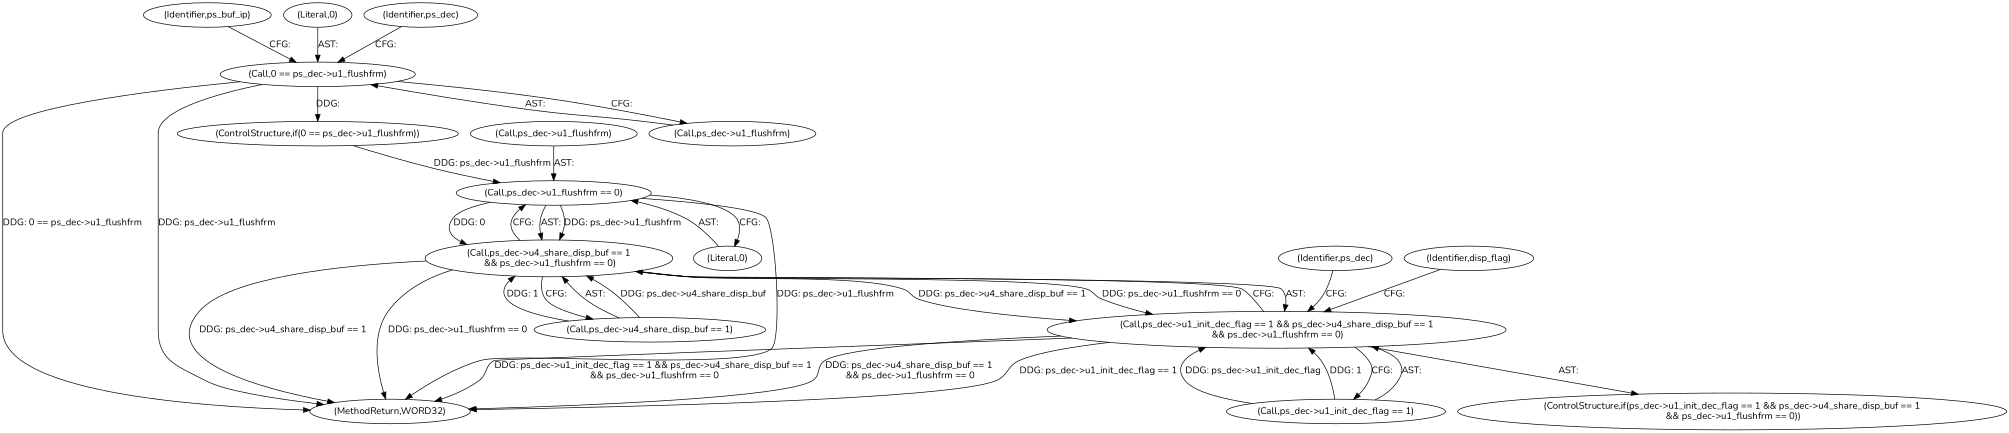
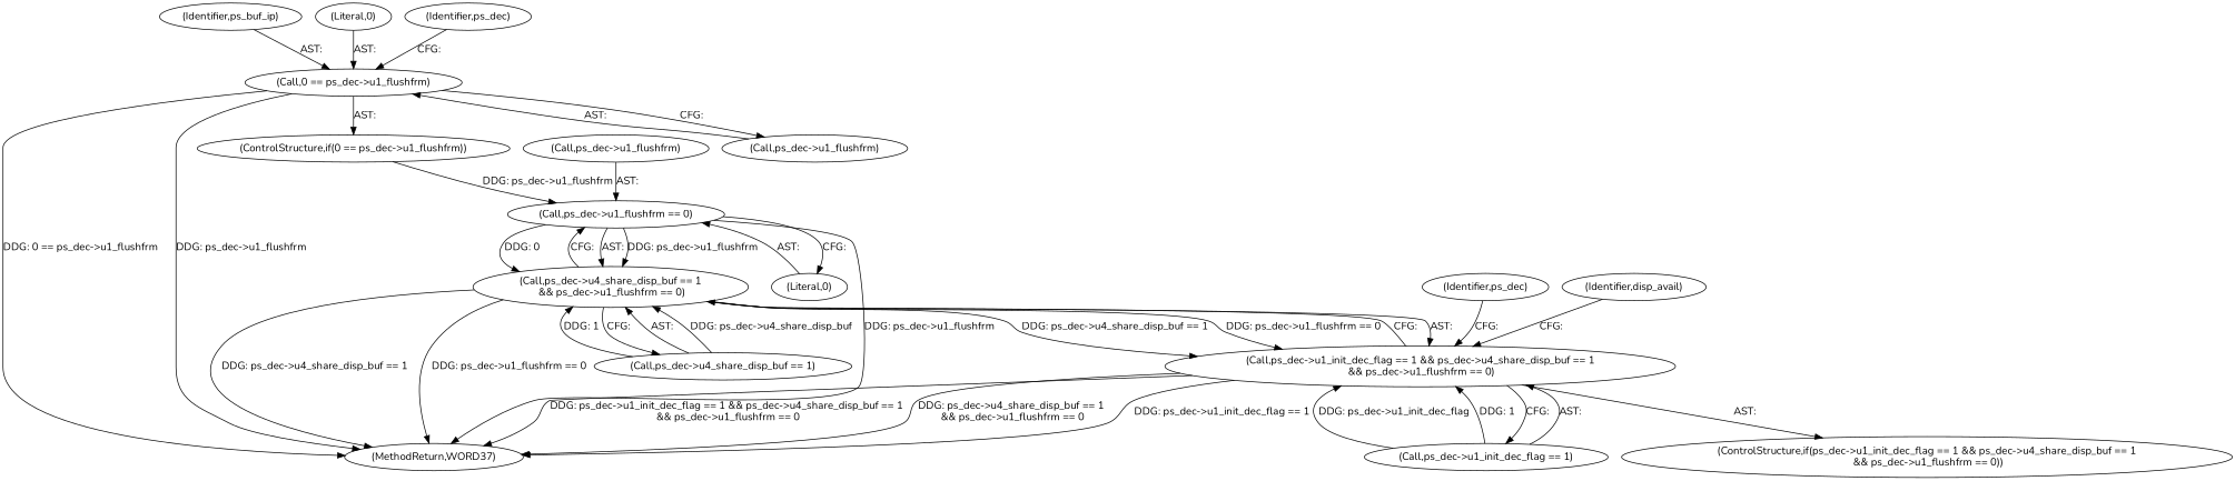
  digraph {
    fontname=Nunito
    node [fontname=Nunito]
    edge [fontname=Nunito]
    n1 [label="(Call,0 == ps_dec->u1_flushfrm)"]
    n2 [label="(ControlStructure,if(0 == ps_dec->u1_flushfrm))"]
    n3 [label="(Call,ps_dec->u1_flushfrm)"]
-   n4 [label="(MethodReturn,WORD32)"]
+   n4 [label="(MethodReturn,WORD37)"]
    n5 [label="(Call,ps_dec->u1_flushfrm == 0)"]
    n6 [label="(Call,ps_dec->u4_share_disp_buf == 1\n && ps_dec->u1_flushfrm == 0)"]
    n7 [label="(Literal,0)"]
    n8 [label="(Call,ps_dec->u1_init_dec_flag == 1 && ps_dec->u4_share_disp_buf == 1\n && ps_dec->u1_flushfrm == 0)"]
    n9 [label="(Call,ps_dec->u4_share_disp_buf == 1)"]
    n10 [label="(Call,ps_dec->u1_init_dec_flag == 1)"]
    n11 [label="(ControlStructure,if(ps_dec->u1_init_dec_flag == 1 && ps_dec->u4_share_disp_buf == 1\n && ps_dec->u1_flushfrm == 0))"]
    n12 [label="(Identifier,ps_buf_ip)"]
    n13 [label="(Call,ps_dec->u1_flushfrm)"]
    n14 [label="(Identifier,ps_dec)"]
    n15 [label="(Literal,0)"]
    n16 [label="(Identifier,ps_dec)"]
-   n17 [label="(Identifier,disp_flag)"]
-   n1 -> n2 [label="DDG: "]
+   n17 [label="(Identifier,disp_avail)"]
+   n1 -> n2 [label="AST: "]
    n1 -> n3 [label="CFG: "]
    n1 -> n4 [label="DDG: 0 == ps_dec->u1_flushfrm"]
    n1 -> n4 [label="DDG: ps_dec->u1_flushfrm"]
    n2 -> n5 [label="DDG: ps_dec->u1_flushfrm"]
    n3 -> n1 [label="AST: "]
    n5 -> n4 [label="DDG: ps_dec->u1_flushfrm"]
    n5 -> n6 [label="AST: "]
    n5 -> n6 [label="DDG: ps_dec->u1_flushfrm"]
    n5 -> n6 [label="DDG: 0"]
    n5 -> n7 [label="CFG: "]
    n6 -> n4 [label="DDG: ps_dec->u4_share_disp_buf == 1"]
    n6 -> n4 [label="DDG: ps_dec->u1_flushfrm == 0"]
    n6 -> n5 [label="CFG: "]
    n6 -> n8 [label="AST: "]
    n6 -> n8 [label="DDG: ps_dec->u4_share_disp_buf == 1"]
    n6 -> n8 [label="DDG: ps_dec->u1_flushfrm == 0"]
    n6 -> n9 [label="CFG: "]
    n7 -> n5 [label="AST: "]
    n8 -> n4 [label="DDG: ps_dec->u1_init_dec_flag == 1"]
    n8 -> n4 [label="DDG: ps_dec->u1_init_dec_flag == 1 && ps_dec->u4_share_disp_buf == 1\n && ps_dec->u1_flushfrm == 0"]
    n8 -> n4 [label="DDG: ps_dec->u4_share_disp_buf == 1\n && ps_dec->u1_flushfrm == 0"]
    n8 -> n6 [label="CFG: "]
    n8 -> n10 [label="CFG: "]
    n8 -> n11 [label="AST: "]
    n9 -> n6 [label="AST: "]
    n9 -> n6 [label="DDG: ps_dec->u4_share_disp_buf"]
    n9 -> n6 [label="DDG: 1"]
    n10 -> n8 [label="AST: "]
    n10 -> n8 [label="DDG: ps_dec->u1_init_dec_flag"]
    n10 -> n8 [label="DDG: 1"]
-   n12 -> n1 [label="CFG: "]
+   n12 -> n1 [label="AST: "]
    n13 -> n5 [label="AST: "]
    n14 -> n8 [label="CFG: "]
    n15 -> n1 [label="AST: "]
    n16 -> n1 [label="CFG: "]
    n17 -> n8 [label="CFG: "]
  }
